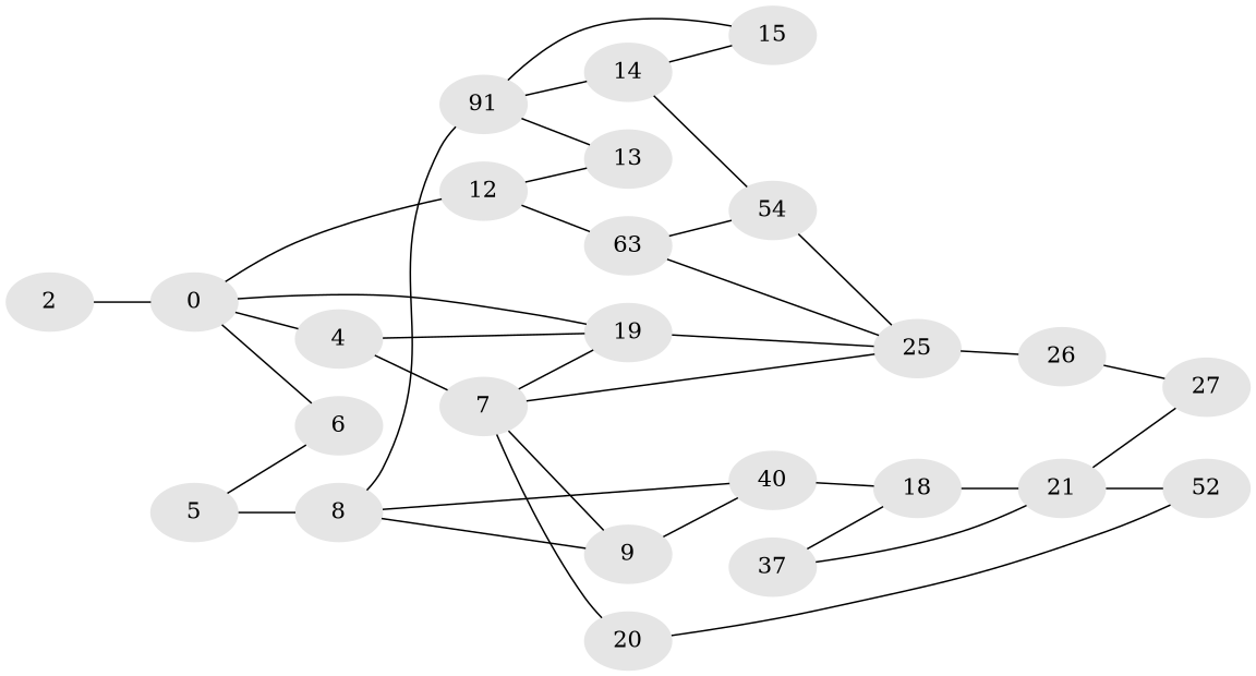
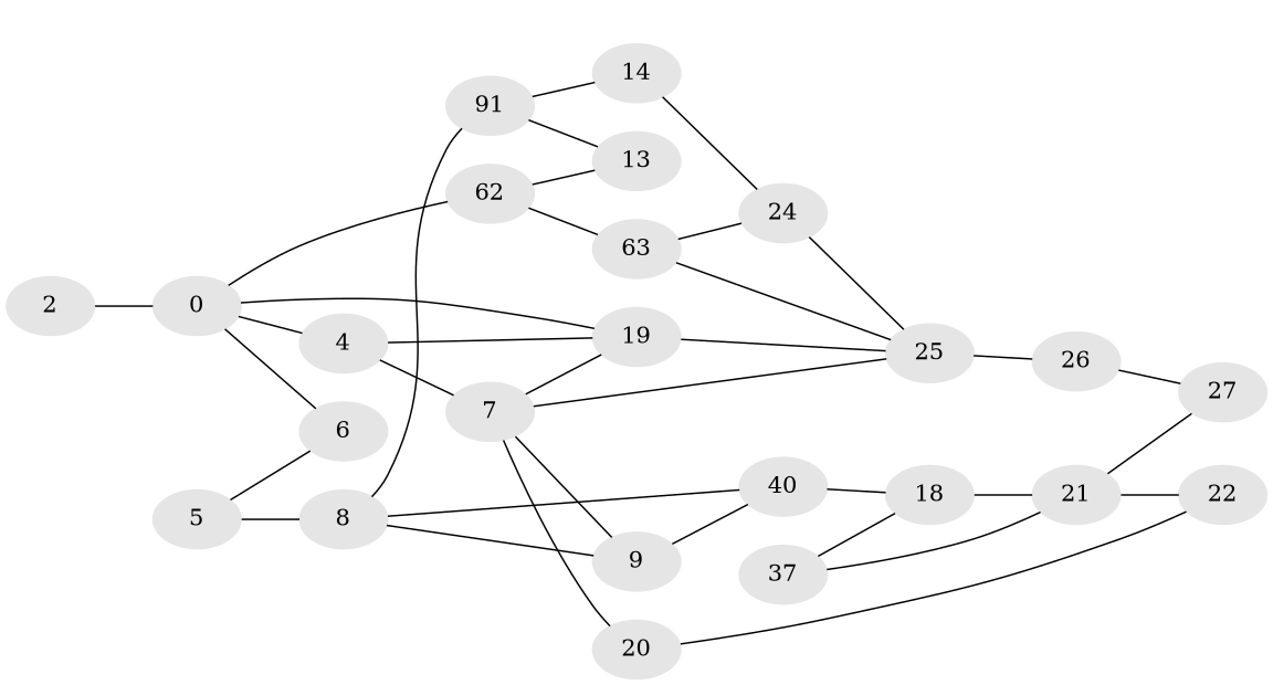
  graph {
    rankdir=LR
    node [color=gray90 style=filled]
    edge [weight=1.0]
    n1 [label=0]
    2
    4
    19
    7
    5
    6
    8
-   12
+   12 [label=62]
    13
    n11 [label=63]
    25
    9
    20
    n15 [label=40]
    n16 [label=91]
-   22 [label=52]
+   22
    26
    18
    14
-   15
    21
-   24 [label=54]
+   24
    n24 [label=37]
    27
    n1 -- 4
    n1 -- 19
    n1 -- 6
    n1 -- 12
    2 -- n1 [weight=2.0]
    4 -- 19
    4 -- 7 [weight=2.0]
    19 -- 25
    7 -- 19
    7 -- 25
    7 -- 9
    7 -- 20 [weight=2.0]
    5 -- 6
    5 -- 8 [weight=2.0]
    8 -- 9
    8 -- n15
    8 -- n16 [weight=2.0]
    12 -- 13 [weight=2.0]
    12 -- n11
    n11 -- 25
    n11 -- 24
    25 -- 26 [weight=2.0]
    9 -- n15
    20 -- 22
    n15 -- 18
    n16 -- 13
    n16 -- 14
-   n16 -- 15
    26 -- 27 [weight=2.0]
    18 -- 21
-   14 -- 15
    14 -- 24
    21 -- 22 [weight=2.0]
    21 -- 27 [weight=2.0]
    24 -- 25
    n24 -- 18
    n24 -- 21
  }
